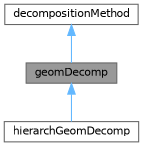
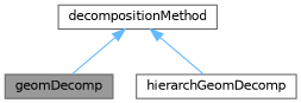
  digraph {
    node [color=gray40 fillcolor=white fontname=Helvetica fontsize=10 shape=box style=filled]
    edge [color=steelblue1 dir=back fontname=Helvetica fontsize=10 labelfontname=Helvetica labelfontsize=10 style=solid]
    n1 [fillcolor=grey60 fontcolor=black height=0.2 label=geomDecomp width=0.4]
    n2 [height=0.2 label=hierarchGeomDecomp width=0.4]
    n3 [height=0.2 label=decompositionMethod width=0.4]
-   n1 -> n2
+   n3 -> n2
    n3 -> n1
  }
